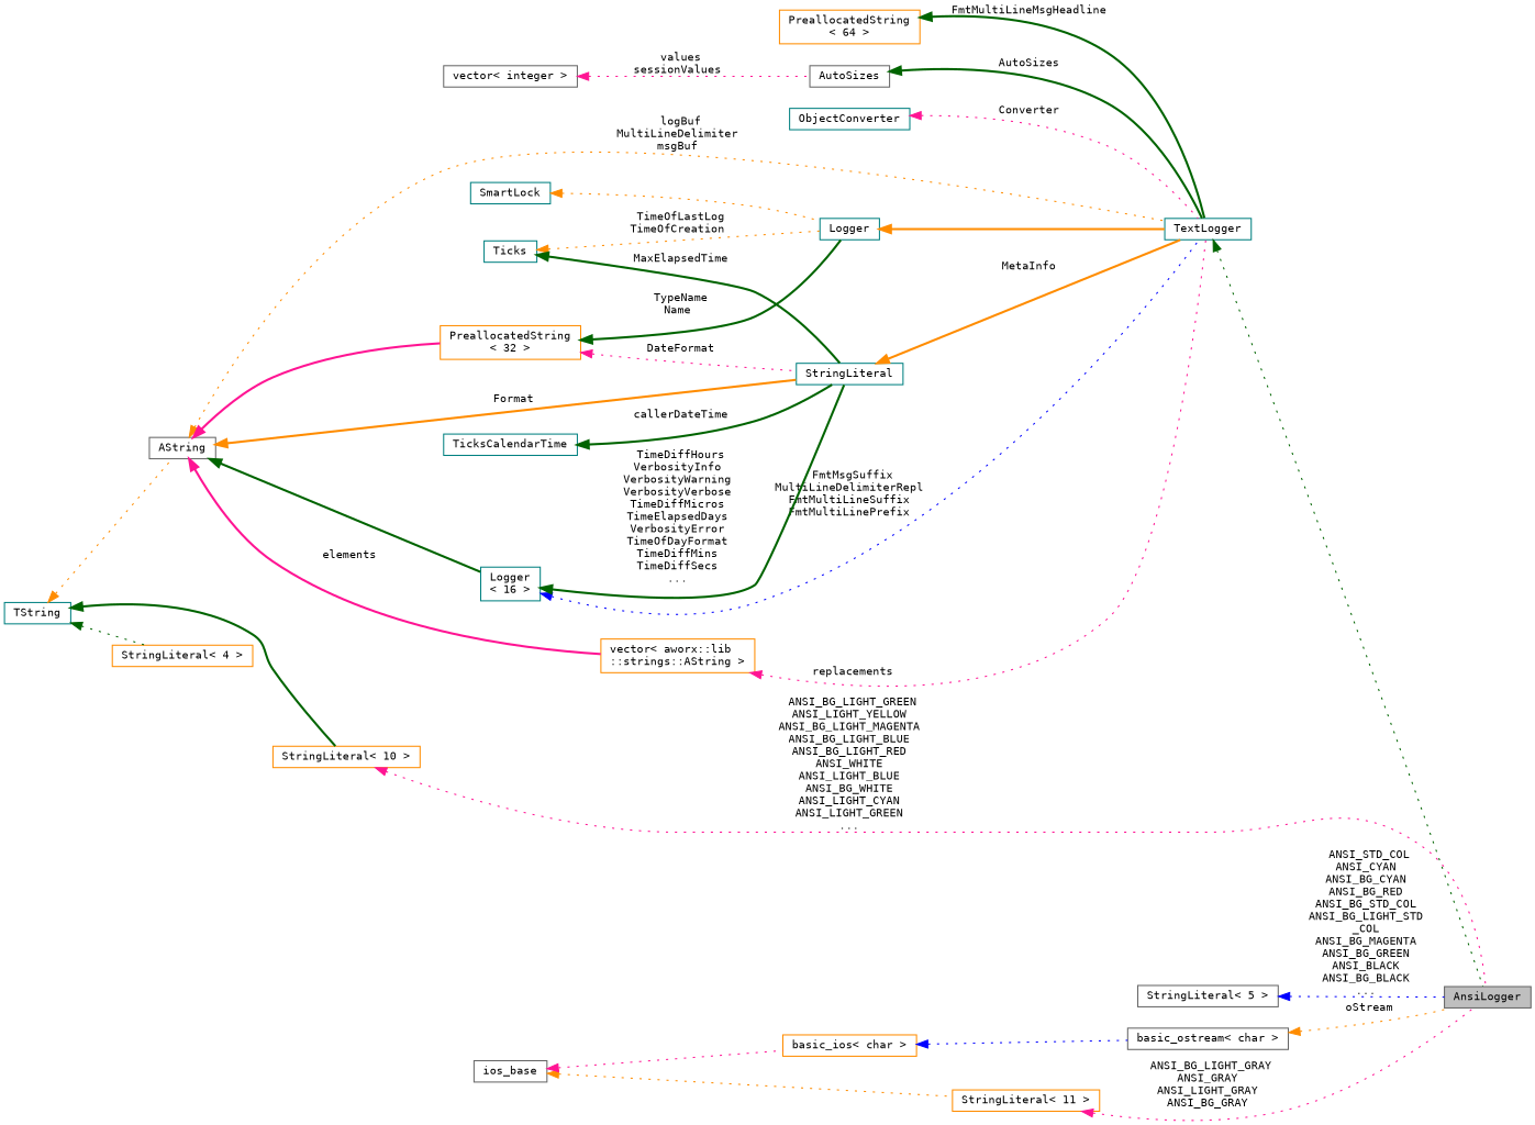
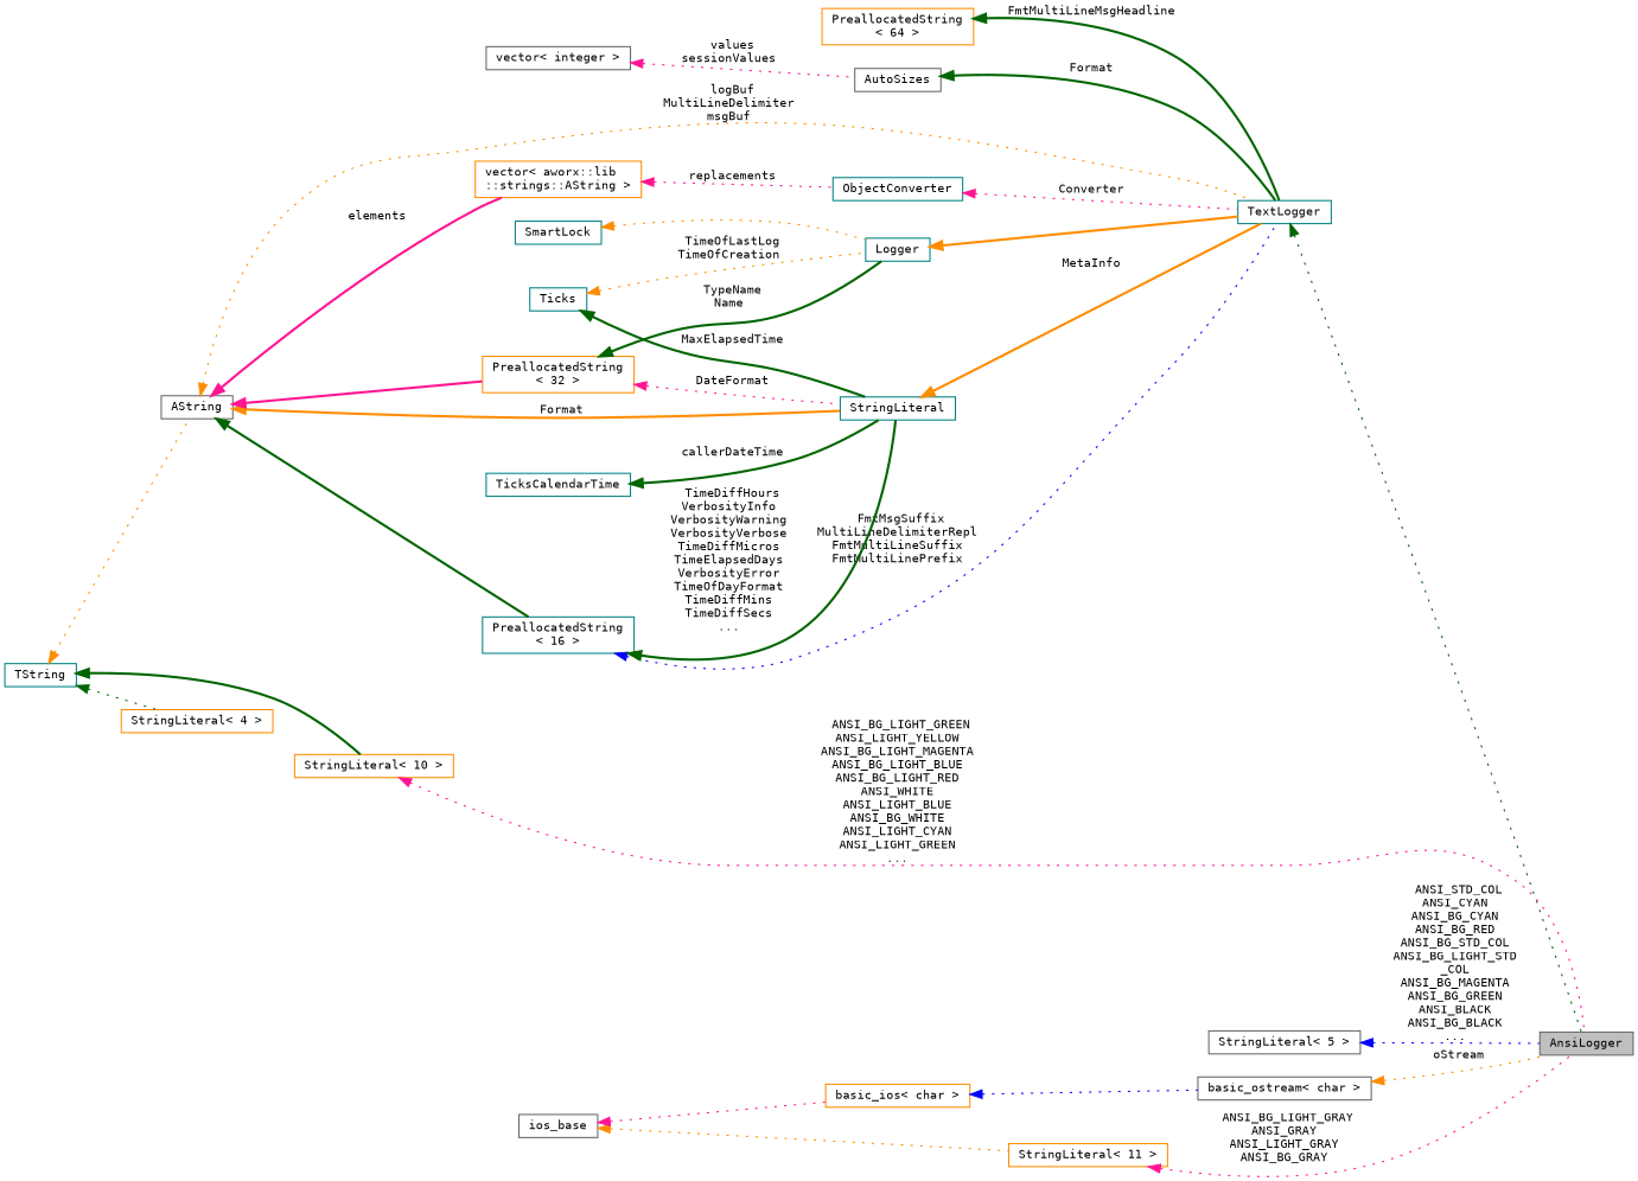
  digraph {
    fontname="DejaVu Sans Mono"
    rankdir=LR
    node [color=teal fillcolor=white fontname="DejaVu Sans Mono" fontsize=10 shape=record style=filled]
    edge [color=darkgreen dir=back fontname="DejaVu Sans Mono" fontsize=10 labelfontname=Helvetica labelfontsize=10 style=dotted]
    n1 [color=gray40 fillcolor=grey75 fontcolor=black height=0.2 label=AnsiLogger width=0.4]
    n2 [height=0.2 label=TextLogger width=0.4]
    n3 [height=0.2 label=Logger width=0.4]
    n4 [height=0.2 label=SmartLock width=0.4]
    n5 [height=0.2 label=Ticks width=0.4]
    n6 [height=0.2 label=StringLiteral width=0.4]
    n7 [color=darkorange height=0.2 label="PreallocatedString\l\< 32 \>" width=0.4]
    n8 [color=gray40 height=0.2 label=AString width=0.4]
    n9 [color=darkorange height=0.2 label="vector\< aworx::lib\l::strings::AString \>" width=0.4]
-   n10 [height=0.2 label="Logger\l\< 16 \>" width=0.4]
+   n10 [height=0.2 label="PreallocatedString\l\< 16 \>" width=0.4]
    n11 [color=darkorange height=0.2 label="PreallocatedString\l\< 64 \>" width=0.4]
    n12 [height=0.2 label=TString width=0.4]
    n13 [color=darkorange height=0.2 label="StringLiteral\< 10 \>" width=0.4]
    n14 [color=darkorange height=0.2 label="StringLiteral\< 4 \>" width=0.4]
    n15 [color=gray40 height=0.2 label="StringLiteral\< 5 \>" width=0.4]
    n16 [color=darkorange height=0.2 label="StringLiteral\< 11 \>" width=0.4]
    n17 [color=gray40 height=0.2 label=AutoSizes width=0.4]
    n18 [color=gray40 height=0.2 label="vector\< integer \>" width=0.4]
    n19 [height=0.2 label=TicksCalendarTime width=0.4]
    n20 [height=0.2 label=ObjectConverter width=0.4]
    n21 [color=gray40 height=0.2 label="basic_ostream\< char \>" width=0.4]
    n22 [color=darkorange height=0.2 label="basic_ios\< char \>" width=0.4]
    n23 [color=gray40 height=0.2 label=ios_base width=0.4]
    n2 -> n1
    n3 -> n2 [color=darkorange style=bold]
    n4 -> n3 [color=darkorange]
    n5 -> n3 [color=darkorange label=" TimeOfLastLog\nTimeOfCreation"]
    n5 -> n6 [label=" MaxElapsedTime" style=bold]
    n6 -> n2 [color=darkorange label=" MetaInfo" style=bold]
    n7 -> n3 [label=" TypeName\nName" style=bold]
    n7 -> n6 [color=deeppink label=" DateFormat"]
    n8 -> n2 [color=darkorange label=" logBuf\nMultiLineDelimiter\nmsgBuf"]
    n8 -> n6 [color=darkorange label=" Format" style=bold]
    n8 -> n7 [color=deeppink style=bold]
    n8 -> n9 [color=deeppink label=" elements" style=bold]
    n8 -> n10 [style=bold]
-   n9 -> n2 [color=deeppink label=" replacements"]
+   n9 -> n20 [color=deeppink label=" replacements"]
    n10 -> n2 [color=blue label=" FmtMsgSuffix\nMultiLineDelimiterRepl\nFmtMultiLineSuffix\nFmtMultiLinePrefix"]
    n10 -> n6 [label=" TimeDiffHours\nVerbosityInfo\nVerbosityWarning\nVerbosityVerbose\nTimeDiffMicros\nTimeElapsedDays\nVerbosityError\nTimeOfDayFormat\nTimeDiffMins\nTimeDiffSecs\n..." style=bold]
    n11 -> n2 [label=" FmtMultiLineMsgHeadline" style=bold]
    n12 -> n8 [color=darkorange]
    n12 -> n13 [style=bold]
    n12 -> n14
    n13 -> n1 [color=deeppink label=" ANSI_BG_LIGHT_GREEN\nANSI_LIGHT_YELLOW\nANSI_BG_LIGHT_MAGENTA\nANSI_BG_LIGHT_BLUE\nANSI_BG_LIGHT_RED\nANSI_WHITE\nANSI_LIGHT_BLUE\nANSI_BG_WHITE\nANSI_LIGHT_CYAN\nANSI_LIGHT_GREEN\n..."]
    n15 -> n1 [color=blue label=" ANSI_STD_COL\nANSI_CYAN\nANSI_BG_CYAN\nANSI_BG_RED\nANSI_BG_STD_COL\nANSI_BG_LIGHT_STD\l_COL\nANSI_BG_MAGENTA\nANSI_BG_GREEN\nANSI_BLACK\nANSI_BG_BLACK\n..."]
    n16 -> n1 [color=deeppink label=" ANSI_BG_LIGHT_GRAY\nANSI_GRAY\nANSI_LIGHT_GRAY\nANSI_BG_GRAY"]
-   n17 -> n2 [label=" AutoSizes" style=bold]
+   n17 -> n2 [label=" Format" style=bold]
    n18 -> n17 [color=deeppink label=" values\nsessionValues"]
    n19 -> n6 [label=" callerDateTime" style=bold]
    n20 -> n2 [color=deeppink label=" Converter"]
    n21 -> n1 [color=darkorange label=" oStream"]
    n22 -> n21 [color=blue]
    n23 -> n16 [color=darkorange]
    n23 -> n22 [color=deeppink]
  }
